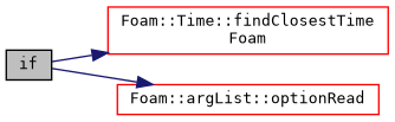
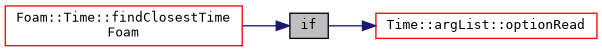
  digraph {
    fontname="DejaVu Sans Mono"
    rankdir=LR
    node [color=red fontname="DejaVu Sans Mono" fontsize=10 shape=record]
    edge [color=midnightblue fontname="DejaVu Sans Mono" fontsize=10 labelfontname=FreeSans labelfontsize=10 style=solid]
    n1 [color=black fillcolor=grey75 fontcolor=black height=0.2 label=if style=filled width=0.4]
    n2 [height=0.2 label="Foam::Time::findClosestTime\lFoam" width=0.4]
-   n3 [height=0.2 label="Foam::argList::optionRead" width=0.4]
-   n1 -> n2
+   n3 [height=0.2 label="Time::argList::optionRead" width=0.4]
+   n2 -> n1
    n1 -> n3
  }
